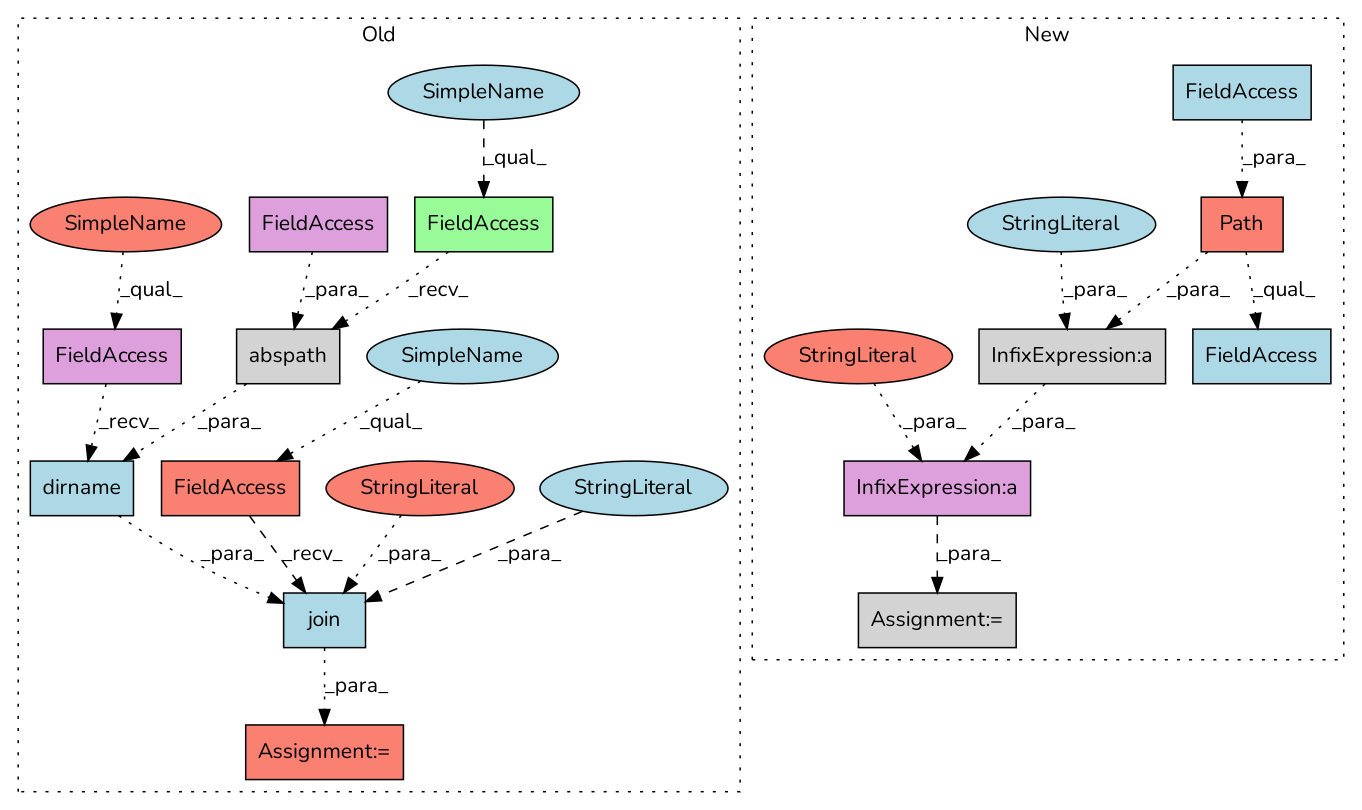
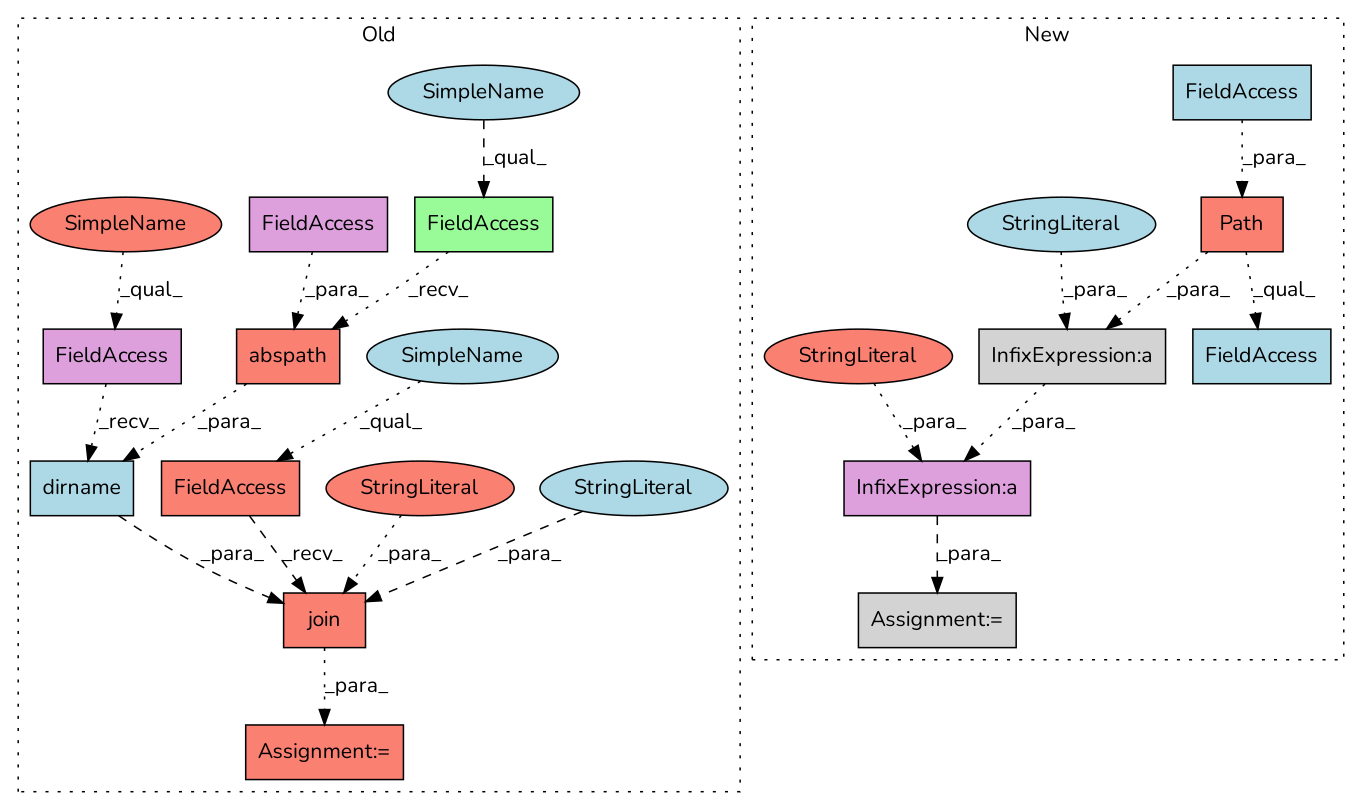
  digraph {
    fontname=Nunito
    node [a=22 fillcolor=lightblue fontname=Nunito l=7 s=1380 shape=box style=filled]
    edge [fontname=Nunito style=dotted]
-   n1 [a=32 fillcolor=lightgrey l="8,1" label=abspath s="1417,1433"]
+   n1 [a=32 fillcolor=salmon l="8,1" label=abspath s="1417,1433"]
    n2 [fillcolor=palegreen label=FieldAccess s=1409]
    n3 [a=7 fillcolor=salmon l=1 label="Assignment:=" s=1379]
    n4 [fillcolor=plum l=8 label=FieldAccess s=1425]
    n5 [a=32 l="8,1" label=dirname s="1401,1434"]
    n6 [fillcolor=plum label=FieldAccess s=1393]
    n7 [fillcolor=salmon label=FieldAccess]
-   n8 [a=32 l="5,1" label=join s="1388,1485"]
+   n8 [a=32 fillcolor=salmon l="5,1" label=join s="1388,1485"]
    n9 [a=45 l=19 label=StringLiteral s=1466 shape=ellipse]
    n10 [a=45 fillcolor=salmon l=15 label=StringLiteral s=1450 shape=ellipse]
    n11 [a=42 fillcolor=salmon l=2 label=SimpleName s=1393 shape=ellipse]
    n12 [a=42 l=2 label=SimpleName shape=ellipse]
    n13 [a=42 l=2 label=SimpleName s=1409 shape=ellipse]
    n14 [a=32 fillcolor=salmon l="5,1" label=Path s="1384,1397"]
    n15 [l=38 label=FieldAccess s=1384]
    n16 [l=8 label=FieldAccess s=1389]
    n17 [a=27 fillcolor=lightgrey l=3 label="InfixExpression:a" s=1432]
    n18 [a=27 fillcolor=plum l=3 label="InfixExpression:a" s=1451]
    n19 [a=45 l=15 label=StringLiteral s=1435 shape=ellipse]
    n20 [a=45 fillcolor=salmon l=19 label=StringLiteral s=1454 shape=ellipse]
    n21 [a=7 fillcolor=lightgrey l=1 label="Assignment:="]
    subgraph cluster_1 {
      label=Old
      style=dotted
      n1
      n2
      n3
      n4
      n5
      n6
      n7
      n8
      n9
      n10
      n11
      n12
      n13
    }
    subgraph cluster_2 {
      label=New
      style=dotted
      n14
      n15
      n16
      n17
      n18
      n19
      n20
      n21
    }
    n1 -> n5 [label=_para_]
    n2 -> n1 [label=_recv_]
    n4 -> n1 [label=_para_]
-   n5 -> n8 [label=_para_]
+   n5 -> n8 [label=_para_ style=dashed]
    n6 -> n5 [label=_recv_]
    n7 -> n8 [label=_recv_ style=dashed]
    n8 -> n3 [label=_para_]
    n9 -> n8 [label=_para_ style=dashed]
    n10 -> n8 [label=_para_]
    n11 -> n6 [label=_qual_]
    n12 -> n7 [label=_qual_]
    n13 -> n2 [label=_qual_ style=dashed]
    n14 -> n15 [label=_qual_]
    n14 -> n17 [label=_para_]
    n16 -> n14 [label=_para_]
    n17 -> n18 [label=_para_]
    n18 -> n21 [label=_para_ style=dashed]
    n19 -> n17 [label=_para_]
    n20 -> n18 [label=_para_]
  }
